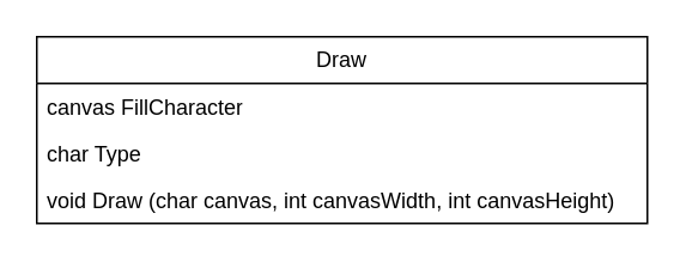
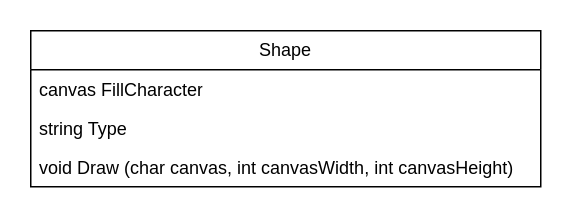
  <mxCell id="0" />
  <mxCell id="1" parent="0" />
- <mxCell id="2" value="Draw" style="swimlane;fontStyle=0;childLayout=stackLayout;horizontal=1;startSize=26;fillColor=none;horizontalStack=0;resizeParent=1;resizeParentMax=0;resizeLast=0;collapsible=1;marginBottom=0;whiteSpace=wrap;html=1;" vertex="1" parent="1"><mxGeometry x="20" y="20" width="340" height="104" as="geometry" /></mxCell>
+ <mxCell id="2" value="Shape" style="swimlane;fontStyle=0;childLayout=stackLayout;horizontal=1;startSize=26;fillColor=none;horizontalStack=0;resizeParent=1;resizeParentMax=0;resizeLast=0;collapsible=1;marginBottom=0;whiteSpace=wrap;html=1;" vertex="1" parent="1"><mxGeometry x="20" y="20" width="340" height="104" as="geometry" /></mxCell>
  <mxCell id="3" value="canvas FillCharacter" style="text;strokeColor=none;fillColor=none;align=left;verticalAlign=top;spacingLeft=4;spacingRight=4;overflow=hidden;rotatable=0;points=[[0,0.5],[1,0.5]];portConstraint=eastwest;whiteSpace=wrap;html=1;" vertex="1" parent="2"><mxGeometry y="26" width="340" height="26" as="geometry" /></mxCell>
- <mxCell id="4" value="char Type" style="text;strokeColor=none;fillColor=none;align=left;verticalAlign=top;spacingLeft=4;spacingRight=4;overflow=hidden;rotatable=0;points=[[0,0.5],[1,0.5]];portConstraint=eastwest;whiteSpace=wrap;html=1;" vertex="1" parent="2"><mxGeometry y="52" width="340" height="26" as="geometry" /></mxCell>
+ <mxCell id="4" value="string Type" style="text;strokeColor=none;fillColor=none;align=left;verticalAlign=top;spacingLeft=4;spacingRight=4;overflow=hidden;rotatable=0;points=[[0,0.5],[1,0.5]];portConstraint=eastwest;whiteSpace=wrap;html=1;" vertex="1" parent="2"><mxGeometry y="52" width="340" height="26" as="geometry" /></mxCell>
  <mxCell id="5" value="void Draw (char canvas, int canvasWidth, int canvasHeight)" style="text;strokeColor=none;fillColor=none;align=left;verticalAlign=top;spacingLeft=4;spacingRight=4;overflow=hidden;rotatable=0;points=[[0,0.5],[1,0.5]];portConstraint=eastwest;whiteSpace=wrap;html=1;" vertex="1" parent="2"><mxGeometry y="78" width="340" height="26" as="geometry" /></mxCell>
